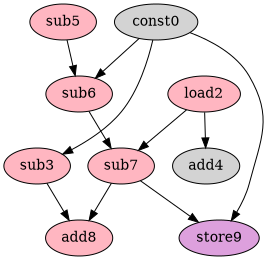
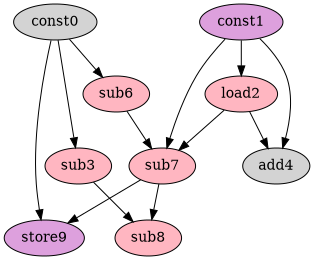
  digraph {
    node [fillcolor=lightpink opcode=sub style=filled]
    edge [operand=0]
    const0 [fillcolor=lightgrey opcode=const]
    sub3
    n3 [label=sub6 opcode=add]
    store9 [fillcolor=plum opcode=store]
-   sub8 [label=add8]
+   sub8
    sub7
+   const1 [fillcolor=plum opcode=const]
    load2 [opcode=load]
    add4 [fillcolor=lightgrey opcode=add]
-   sub5
    const0 -> sub3
    const0 -> n3
    const0 -> store9
    sub3 -> sub8
    n3 -> sub7 [operand=1]
    sub7 -> store9 [operand=1]
    sub7 -> sub8 [operand=1]
+   const1 -> sub7
+   const1 -> load2
+   const1 -> add4
    load2 -> sub7 [operand=1]
    load2 -> add4 [operand=1]
-   sub5 -> n3 [operand=1]
  }
